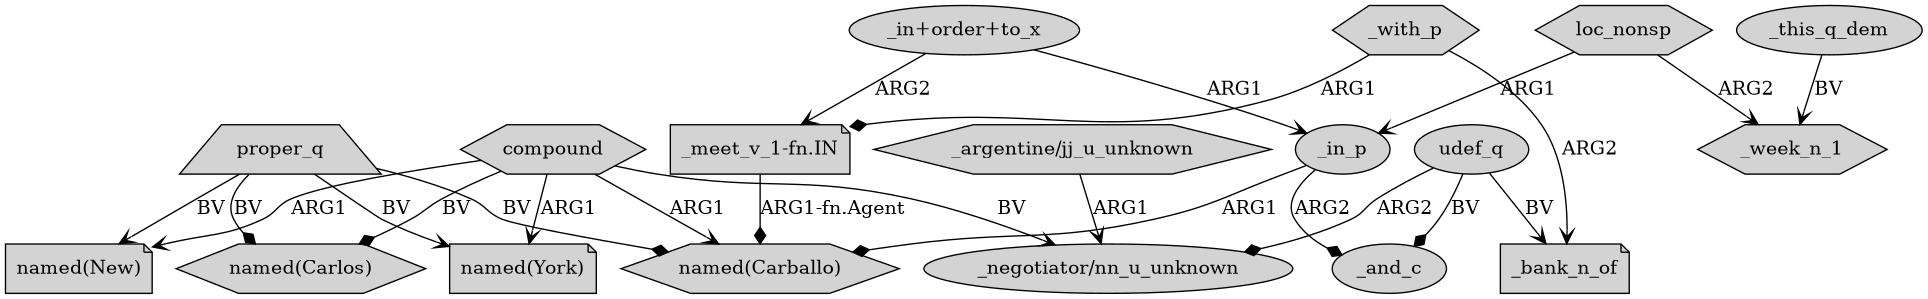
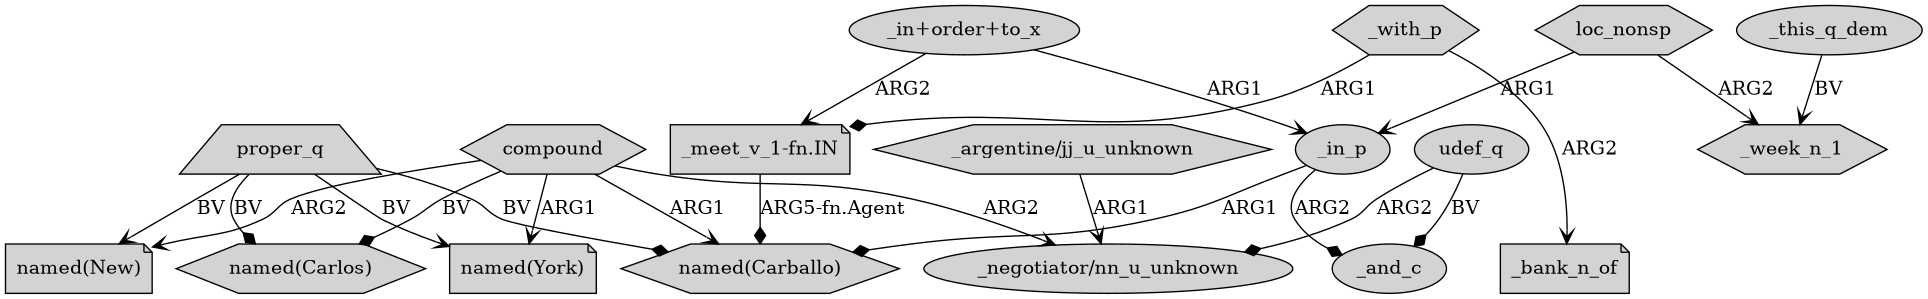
  digraph {
    node [shape=hexagon style=filled]
    edge [arrowhead=vee]
    "named(New)" [shape=note]
    compound
    "named(Carballo)"
    "named(Carlos)"
    "named(York)" [shape=note]
    "_negotiator/nn_u_unknown" [shape=ellipse]
    proper_q [shape=trapezium]
    "_in+order+to_x" [shape=ellipse]
    _in_p [shape=ellipse]
    "_meet_v_1-fn.IN" [shape=note]
    _and_c [shape=ellipse]
    loc_nonsp
    _week_n_1
    _this_q_dem [shape=ellipse]
    "_argentine/jj_u_unknown"
    udef_q [shape=ellipse]
    _bank_n_of [shape=note]
    _with_p
-   compound -> "named(New)" [label=ARG1]
+   compound -> "named(New)" [label=ARG2]
    compound -> "named(Carballo)" [label=ARG1]
    compound -> "named(Carlos)" [arrowhead=diamond label=BV]
    compound -> "named(York)" [label=ARG1]
-   compound -> "_negotiator/nn_u_unknown" [label=BV]
+   compound -> "_negotiator/nn_u_unknown" [label=ARG2]
    proper_q -> "named(New)" [label=BV]
    proper_q -> "named(Carballo)" [arrowhead=diamond label=BV]
    proper_q -> "named(Carlos)" [arrowhead=diamond label=BV]
    proper_q -> "named(York)" [label=BV]
    "_in+order+to_x" -> _in_p [label=ARG1]
    "_in+order+to_x" -> "_meet_v_1-fn.IN" [label=ARG2]
    _in_p -> "named(Carballo)" [arrowhead=diamond label=ARG1]
    _in_p -> _and_c [arrowhead=diamond label=ARG2]
-   "_meet_v_1-fn.IN" -> "named(Carballo)" [arrowhead=diamond label="ARG1-fn.Agent"]
+   "_meet_v_1-fn.IN" -> "named(Carballo)" [arrowhead=diamond label="ARG5-fn.Agent"]
    loc_nonsp -> _in_p [label=ARG1]
    loc_nonsp -> _week_n_1 [label=ARG2]
    _this_q_dem -> _week_n_1 [label=BV]
    "_argentine/jj_u_unknown" -> "_negotiator/nn_u_unknown" [label=ARG1]
    udef_q -> "_negotiator/nn_u_unknown" [arrowhead=diamond label=ARG2]
    udef_q -> _and_c [arrowhead=diamond label=BV]
-   udef_q -> _bank_n_of [label=BV]
    _with_p -> "_meet_v_1-fn.IN" [arrowhead=diamond label=ARG1]
    _with_p -> _bank_n_of [label=ARG2]
  }
